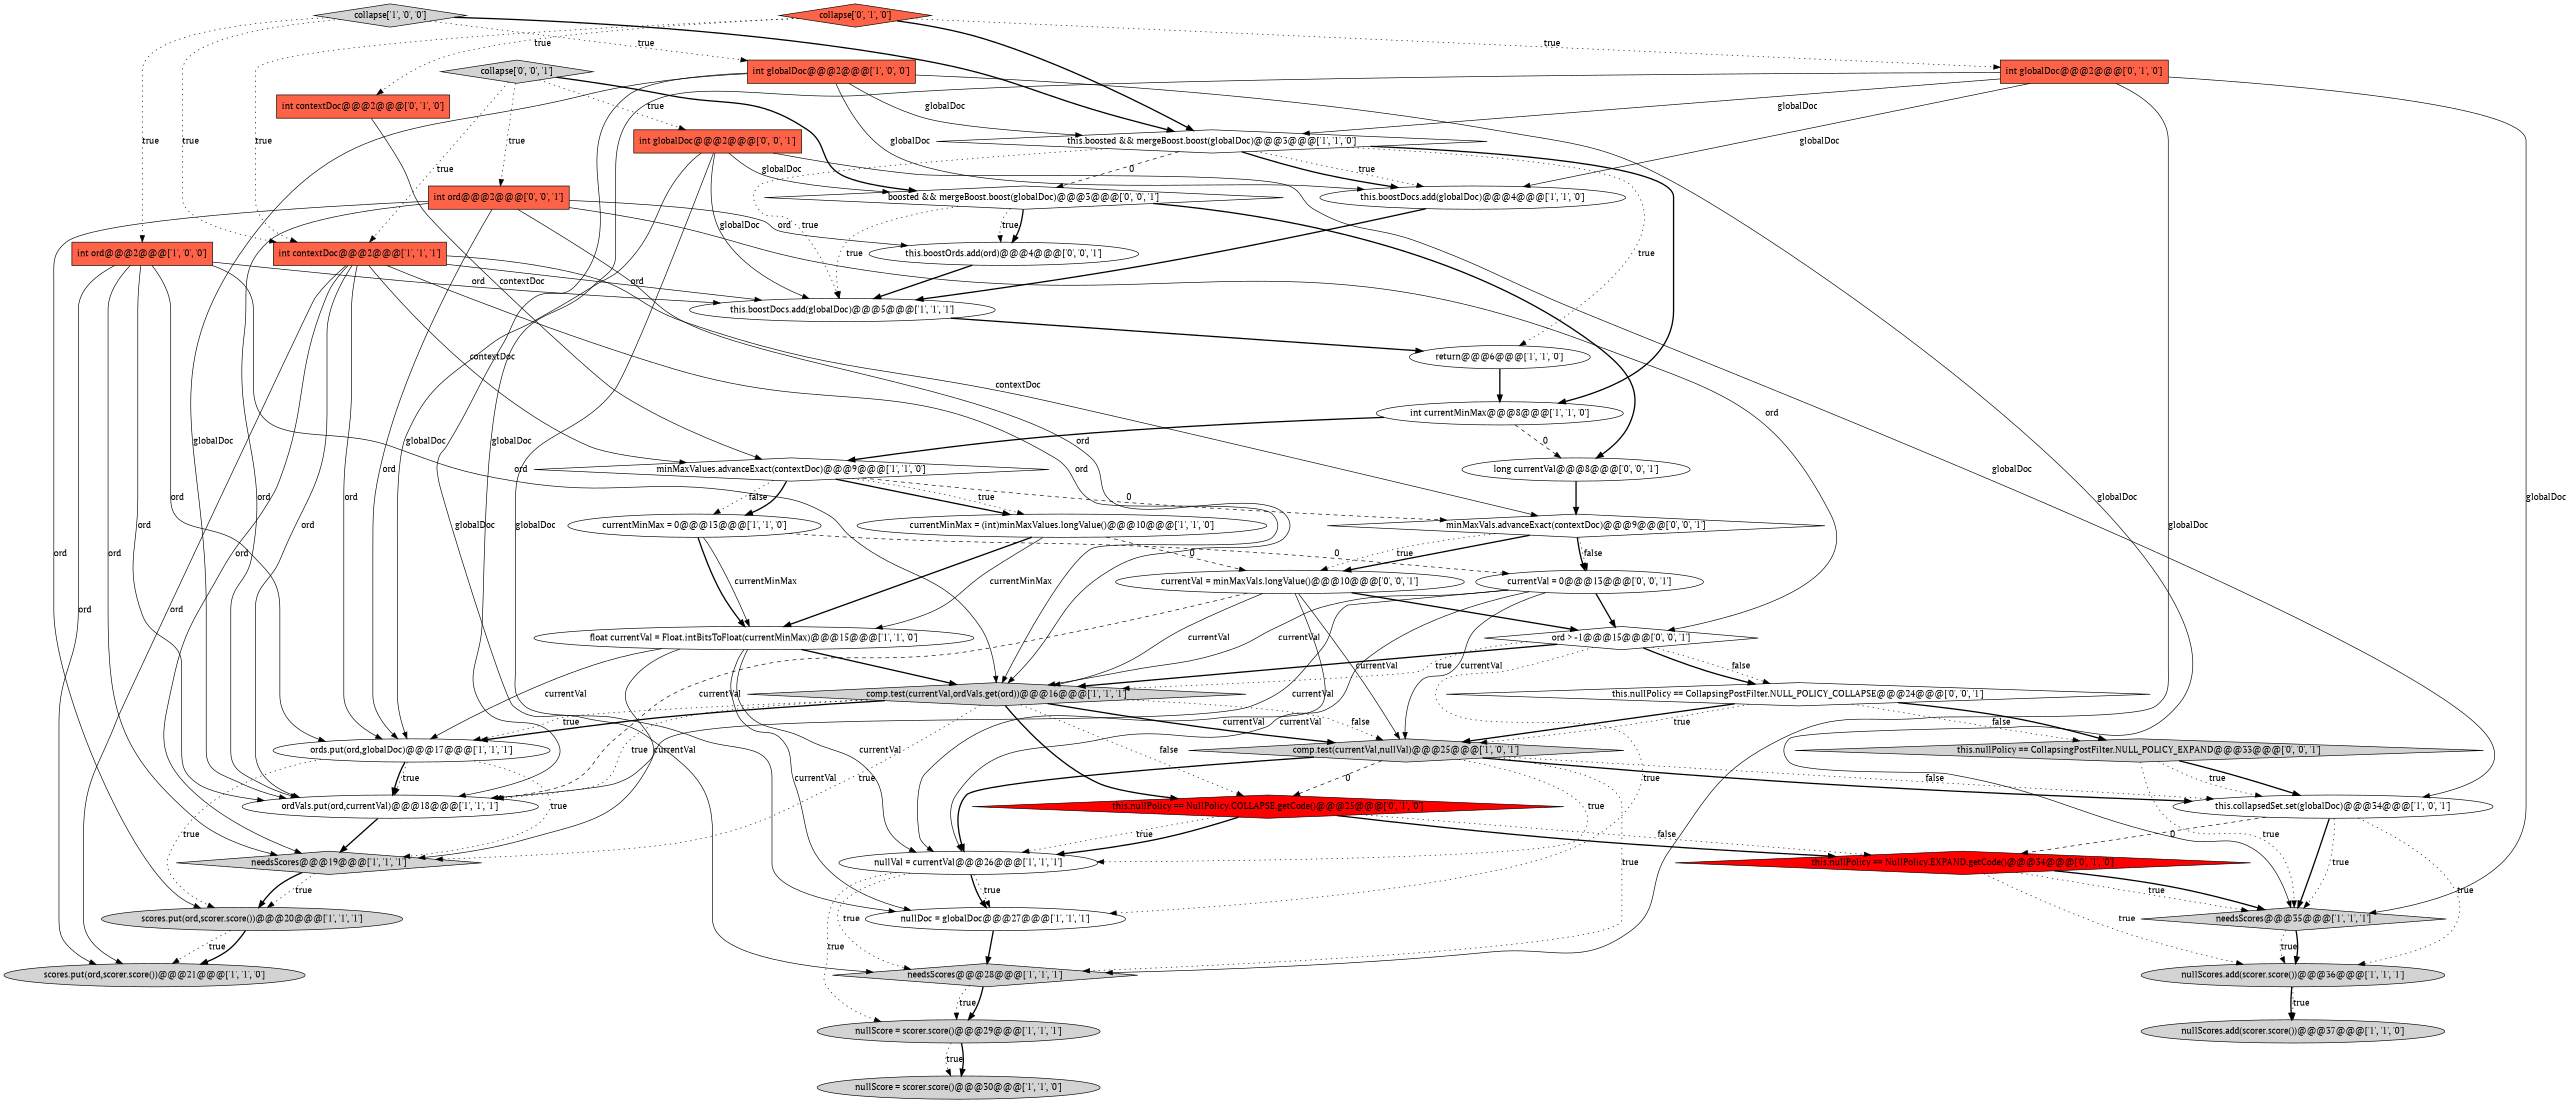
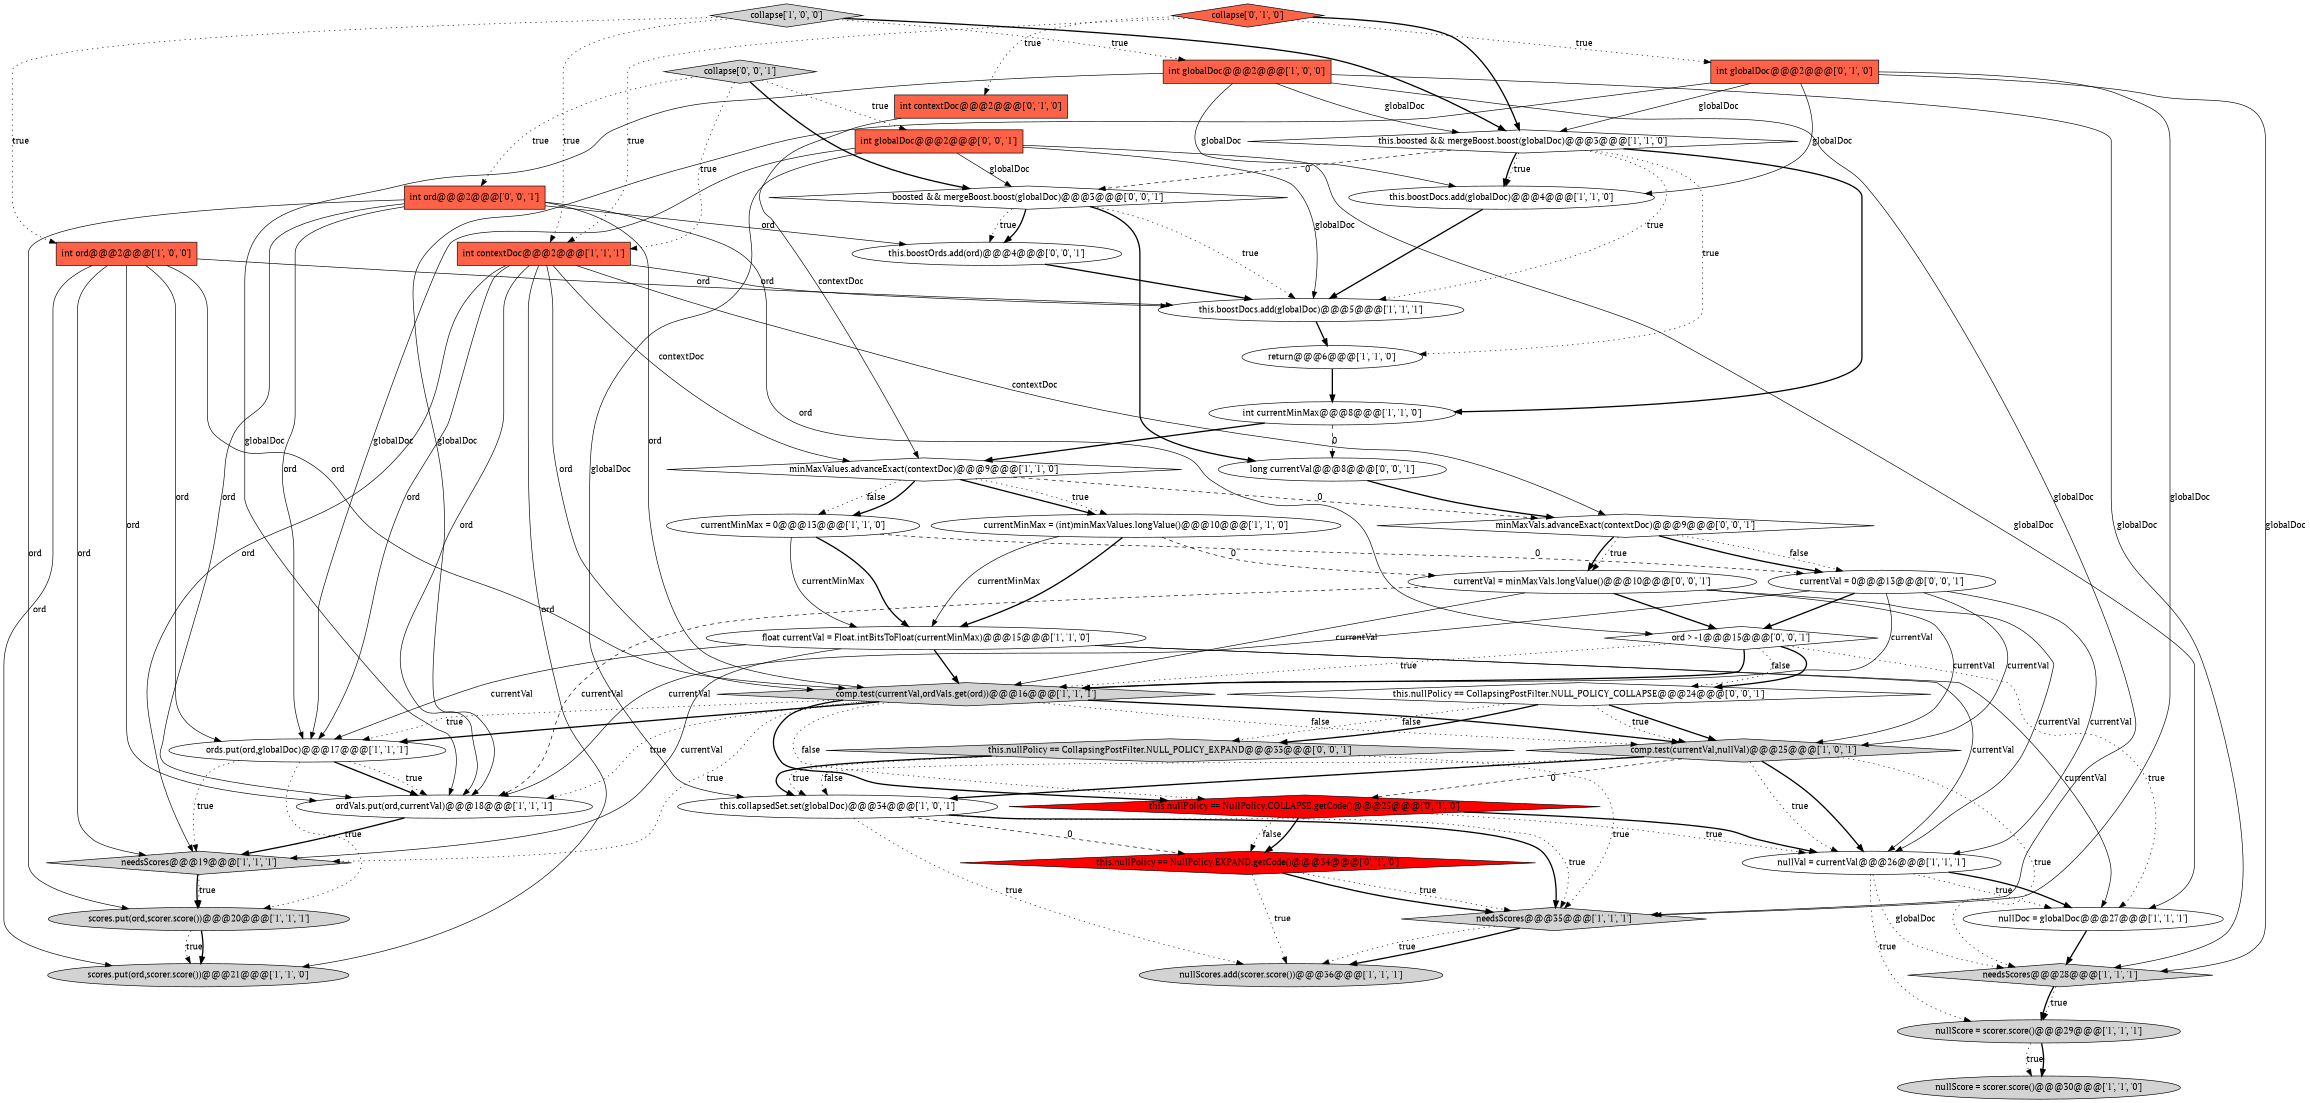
  digraph {
    fontname="PT Serif"
    node [fillcolor=white fontname="PT Serif" shape=ellipse style=filled]
    edge [fontname="PT Serif" style=dotted]
-   n1 [fillcolor=lightgray label="nullScores.add(scorer.score())@@@37@@@['1', '1', '0']"]
    n2 [label="ord > -1@@@15@@@['0', '0', '1']" shape=diamond]
    n3 [label="this.nullPolicy == CollapsingPostFilter.NULL_POLICY_COLLAPSE@@@24@@@['0', '0', '1']" shape=diamond]
    n4 [fillcolor=lightgray label="comp.test(currentVal,ordVals.get(ord))@@@16@@@['1', '1', '1']" shape=diamond]
    n5 [label="nullDoc = globalDoc@@@27@@@['1', '1', '1']"]
    n6 [fillcolor=lightgray label="comp.test(currentVal,nullVal)@@@25@@@['1', '0', '1']" shape=diamond]
    n7 [fillcolor=lightgray label="this.nullPolicy == CollapsingPostFilter.NULL_POLICY_EXPAND@@@33@@@['0', '0', '1']" shape=diamond]
    n8 [label="ordVals.put(ord,currentVal)@@@18@@@['1', '1', '1']"]
    n9 [fillcolor=lightgray label="needsScores@@@19@@@['1', '1', '1']" shape=diamond]
    n10 [label="ords.put(ord,globalDoc)@@@17@@@['1', '1', '1']"]
    n11 [fillcolor=red label="this.nullPolicy == NullPolicy.COLLAPSE.getCode()@@@25@@@['0', '1', '0']" shape=diamond]
    n12 [label="nullVal = currentVal@@@26@@@['1', '1', '1']"]
    n13 [fillcolor=lightgray label="nullScore = scorer.score()@@@29@@@['1', '1', '1']"]
    n14 [fillcolor=lightgray label="needsScores@@@28@@@['1', '1', '1']" shape=diamond]
    n15 [fillcolor=lightgray label="nullScore = scorer.score()@@@30@@@['1', '1', '0']"]
    n16 [fillcolor=lightgray label="scores.put(ord,scorer.score())@@@20@@@['1', '1', '1']"]
    n17 [fillcolor=lightgray label="scores.put(ord,scorer.score())@@@21@@@['1', '1', '0']"]
    n18 [fillcolor=tomato label="int globalDoc@@@2@@@['0', '0', '1']" shape=box]
    n19 [label="this.boostDocs.add(globalDoc)@@@5@@@['1', '1', '1']"]
    n20 [label="this.collapsedSet.set(globalDoc)@@@34@@@['1', '0', '1']"]
    n21 [label="boosted && mergeBoost.boost(globalDoc)@@@3@@@['0', '0', '1']" shape=diamond]
    n22 [label="return@@@6@@@['1', '1', '0']"]
    n23 [fillcolor=red label="this.nullPolicy == NullPolicy.EXPAND.getCode()@@@34@@@['0', '1', '0']" shape=diamond]
    n24 [fillcolor=lightgray label="nullScores.add(scorer.score())@@@36@@@['1', '1', '1']"]
    n25 [fillcolor=lightgray label="needsScores@@@35@@@['1', '1', '1']" shape=diamond]
    n26 [label="this.boostOrds.add(ord)@@@4@@@['0', '0', '1']"]
    n27 [label="long currentVal@@@8@@@['0', '0', '1']"]
    n28 [label="minMaxVals.advanceExact(contextDoc)@@@9@@@['0', '0', '1']" shape=diamond]
    n29 [label="currentVal = 0@@@13@@@['0', '0', '1']"]
    n30 [label="currentVal = minMaxVals.longValue()@@@10@@@['0', '0', '1']"]
    n31 [label="minMaxValues.advanceExact(contextDoc)@@@9@@@['1', '1', '0']" shape=diamond]
    n32 [label="currentMinMax = (int)minMaxValues.longValue()@@@10@@@['1', '1', '0']"]
    n33 [label="currentMinMax = 0@@@13@@@['1', '1', '0']"]
    n34 [label="float currentVal = Float.intBitsToFloat(currentMinMax)@@@15@@@['1', '1', '0']"]
    n35 [label="int currentMinMax@@@8@@@['1', '1', '0']"]
    n36 [fillcolor=tomato label="int ord@@@2@@@['1', '0', '0']" shape=box]
    n37 [fillcolor=tomato label="int contextDoc@@@2@@@['1', '1', '1']" shape=box]
    n38 [label="this.boostDocs.add(globalDoc)@@@4@@@['1', '1', '0']"]
    n39 [label="this.boosted && mergeBoost.boost(globalDoc)@@@3@@@['1', '1', '0']" shape=diamond]
    n40 [fillcolor=tomato label="int contextDoc@@@2@@@['0', '1', '0']" shape=box]
    n41 [fillcolor=tomato label="int ord@@@2@@@['0', '0', '1']" shape=box]
    n42 [fillcolor=lightgray label="collapse['0', '0', '1']" shape=diamond]
    n43 [fillcolor=tomato label="collapse['0', '1', '0']" shape=diamond]
    n44 [fillcolor=tomato label="int globalDoc@@@2@@@['0', '1', '0']" shape=box]
    n45 [fillcolor=lightgray label="collapse['1', '0', '0']" shape=diamond]
    n46 [fillcolor=tomato label="int globalDoc@@@2@@@['1', '0', '0']" shape=box]
    n2 -> n3 [style=bold]
    n2 -> n3 [label=false]
    n2 -> n4 [style=bold]
    n2 -> n4 [label=true]
    n2 -> n5 [label=true]
    n3 -> n6 [style=bold]
    n3 -> n6 [label=true]
    n3 -> n7 [label=false]
    n3 -> n7 [style=bold]
    n4 -> n6 [label=false]
    n4 -> n6 [style=bold]
    n4 -> n8 [label=true]
    n4 -> n9 [label=true]
    n4 -> n10 [label=true]
    n4 -> n10 [style=bold]
    n4 -> n11 [style=bold]
    n4 -> n11 [label=false]
    n5 -> n14 [style=bold]
    n6 -> n11 [label=0 style=dashed]
    n6 -> n12 [label=true]
    n6 -> n12 [style=bold]
    n6 -> n14 [label=true]
    n6 -> n20 [label=false]
    n6 -> n20 [style=bold]
    n7 -> n20 [style=bold]
    n7 -> n20 [label=true]
    n7 -> n25 [label=true]
    n8 -> n9 [style=bold]
    n9 -> n16 [style=bold]
    n9 -> n16 [label=true]
    n10 -> n8 [style=bold]
    n10 -> n8 [label=true]
    n10 -> n9 [label=true]
    n10 -> n16 [label=true]
    n11 -> n12 [label=true]
    n11 -> n12 [style=bold]
    n11 -> n23 [label=false]
    n11 -> n23 [style=bold]
    n12 -> n5 [label=true]
    n12 -> n5 [style=bold]
    n12 -> n13 [label=true]
-   n12 -> n14 [label=true]
+   n12 -> n14 [label=globalDoc]
    n13 -> n15 [label=true]
    n13 -> n15 [style=bold]
    n14 -> n13 [label=true]
    n14 -> n13 [style=bold]
    n16 -> n17 [label=true]
    n16 -> n17 [style=bold]
    n18 -> n5 [label=globalDoc style=solid]
    n18 -> n10 [label=globalDoc style=solid]
    n18 -> n19 [label=globalDoc style=solid]
    n18 -> n20 [label=globalDoc style=solid]
    n18 -> n21 [label=globalDoc style=solid]
    n19 -> n22 [style=bold]
    n20 -> n23 [label=0 style=dashed]
    n20 -> n24 [label=true]
    n20 -> n25 [style=bold]
    n20 -> n25 [label=true]
    n21 -> n19 [label=true]
    n21 -> n26 [label=true]
    n21 -> n26 [style=bold]
    n21 -> n27 [style=bold]
    n22 -> n35 [style=bold]
    n23 -> n24 [label=true]
    n23 -> n25 [label=true]
    n23 -> n25 [style=bold]
-   n24 -> n1 [style=bold]
-   n24 -> n1 [label=true]
    n25 -> n24 [label=true]
    n25 -> n24 [style=bold]
    n26 -> n19 [style=bold]
    n27 -> n28 [style=bold]
    n28 -> n29 [label=false]
    n28 -> n29 [style=bold]
    n28 -> n30 [style=bold]
    n28 -> n30 [label=true]
    n29 -> n2 [style=bold]
    n29 -> n4 [label=currentVal style=solid]
    n29 -> n6 [label=currentVal style=solid]
    n29 -> n8 [label=currentVal style=solid]
    n29 -> n12 [label=currentVal style=solid]
    n30 -> n2 [style=bold]
    n30 -> n4 [label=currentVal style=solid]
    n30 -> n6 [label=currentVal style=solid]
    n30 -> n8 [label=currentVal style=dashed]
    n30 -> n12 [label=currentVal style=solid]
    n31 -> n28 [label=0 style=dashed]
    n31 -> n32 [style=bold]
    n31 -> n32 [label=true]
    n31 -> n33 [label=false]
    n31 -> n33 [style=bold]
    n32 -> n30 [label=0 style=dashed]
    n32 -> n34 [label=currentMinMax style=solid]
    n32 -> n34 [style=bold]
    n33 -> n29 [label=0 style=dashed]
    n33 -> n34 [label=currentMinMax style=solid]
    n33 -> n34 [style=bold]
    n34 -> n4 [style=bold]
    n34 -> n5 [label=currentVal style=solid]
    n34 -> n9 [label=currentVal style=solid]
    n34 -> n10 [label=currentVal style=solid]
    n34 -> n12 [label=currentVal style=solid]
    n35 -> n27 [label=0 style=dashed]
    n35 -> n31 [style=bold]
    n36 -> n4 [label=ord style=solid]
    n36 -> n8 [label=ord style=solid]
    n36 -> n9 [label=ord style=solid]
    n36 -> n10 [label=ord style=solid]
    n36 -> n17 [label=ord style=solid]
    n36 -> n19 [label=ord style=solid]
    n37 -> n4 [label=ord style=solid]
    n37 -> n8 [label=ord style=solid]
    n37 -> n9 [label=ord style=solid]
    n37 -> n10 [label=ord style=solid]
    n37 -> n17 [label=ord style=solid]
    n37 -> n19 [label=ord style=solid]
    n37 -> n28 [label=contextDoc style=solid]
    n37 -> n31 [label=contextDoc style=solid]
    n38 -> n19 [style=bold]
    n39 -> n19 [label=true]
    n39 -> n21 [label=0 style=dashed]
    n39 -> n22 [label=true]
    n39 -> n35 [style=bold]
    n39 -> n38 [label=true]
    n39 -> n38 [style=bold]
    n40 -> n31 [label=contextDoc style=solid]
    n41 -> n2 [label=ord style=solid]
    n41 -> n4 [label=ord style=solid]
    n41 -> n8 [label=ord style=solid]
    n41 -> n10 [label=ord style=solid]
    n41 -> n16 [label=ord style=solid]
    n41 -> n26 [label=ord style=solid]
    n42 -> n18 [label=true]
    n42 -> n21 [style=bold]
    n42 -> n37 [label=true]
    n42 -> n41 [label=true]
    n43 -> n37 [label=true]
    n43 -> n39 [style=bold]
    n43 -> n40 [label=true]
    n43 -> n44 [label=true]
    n44 -> n8 [label=globalDoc style=solid]
    n44 -> n14 [label=globalDoc style=solid]
    n44 -> n25 [label=globalDoc style=solid]
    n44 -> n38 [label=globalDoc style=solid]
    n44 -> n39 [label=globalDoc style=solid]
    n45 -> n36 [label=true]
    n45 -> n37 [label=true]
    n45 -> n39 [style=bold]
    n45 -> n46 [label=true]
    n46 -> n8 [label=globalDoc style=solid]
    n46 -> n14 [label=globalDoc style=solid]
    n46 -> n25 [label=globalDoc style=solid]
    n46 -> n38 [label=globalDoc style=solid]
    n46 -> n39 [label=globalDoc style=solid]
  }
